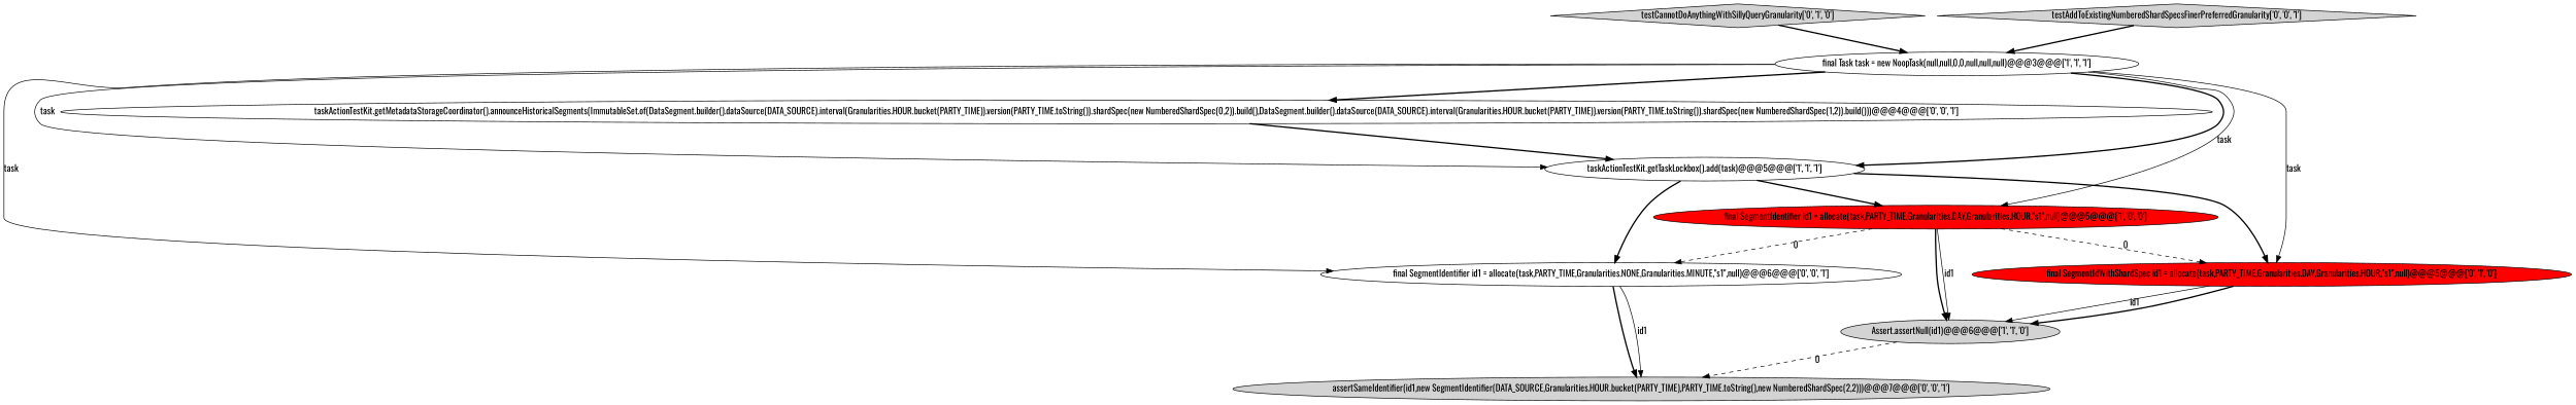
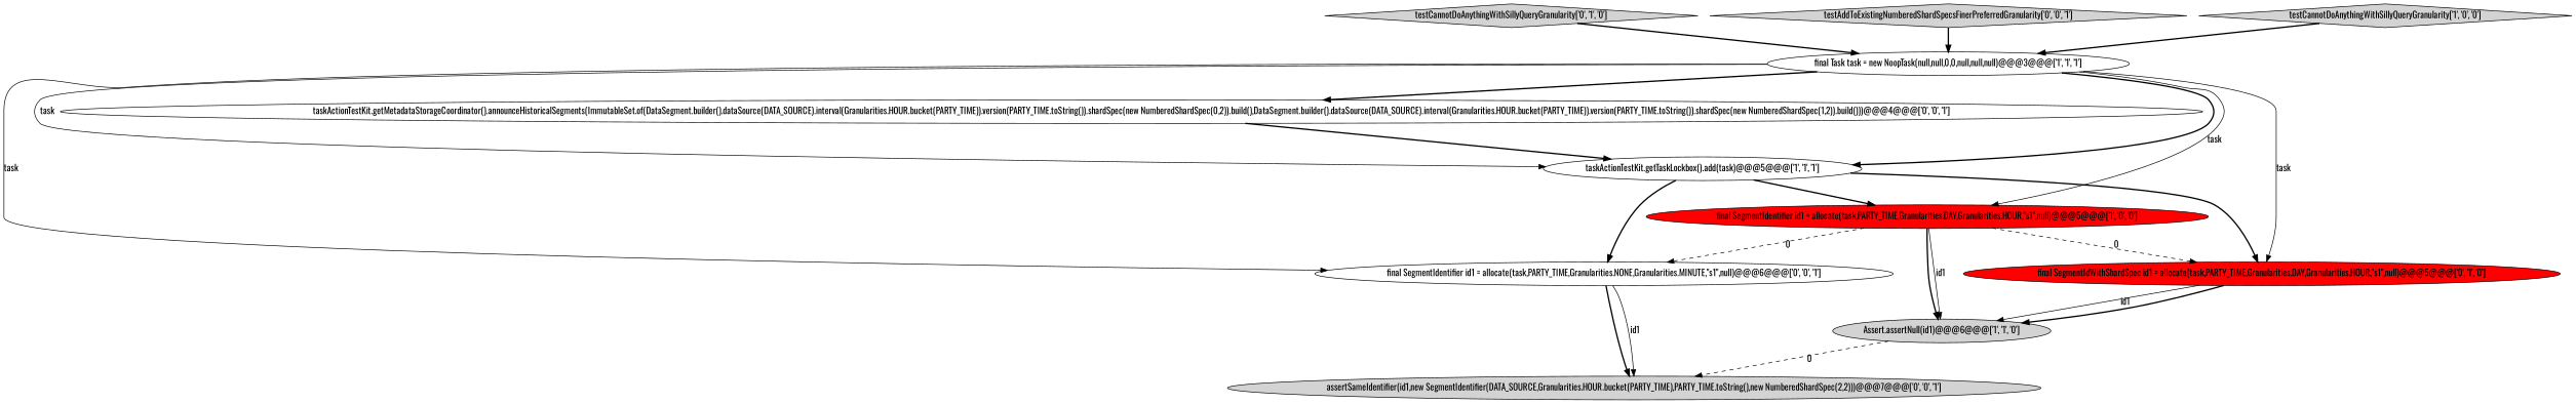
  digraph {
    fontname=Oswald
    node [fillcolor=lightgray shape=ellipse style=filled fontname=Oswald]
    edge [style=bold fontname=Oswald]
    n1 [fillcolor=red label="final SegmentIdentifier id1 = allocate(task,PARTY_TIME,Granularities.DAY,Granularities.HOUR,\"s1\",null)@@@5@@@['1', '0', '0']"]
    n2 [label="Assert.assertNull(id1)@@@6@@@['1', '1', '0']"]
    n3 [fillcolor=white label="final SegmentIdentifier id1 = allocate(task,PARTY_TIME,Granularities.NONE,Granularities.MINUTE,\"s1\",null)@@@6@@@['0', '0', '1']"]
    n4 [fillcolor=red label="final SegmentIdWithShardSpec id1 = allocate(task,PARTY_TIME,Granularities.DAY,Granularities.HOUR,\"s1\",null)@@@5@@@['0', '1', '0']"]
    n5 [label="testCannotDoAnythingWithSillyQueryGranularity['0', '1', '0']" shape=diamond]
    n6 [fillcolor=white label="final Task task = new NoopTask(null,null,0,0,null,null,null)@@@3@@@['1', '1', '1']"]
    n7 [label="assertSameIdentifier(id1,new SegmentIdentifier(DATA_SOURCE,Granularities.HOUR.bucket(PARTY_TIME),PARTY_TIME.toString(),new NumberedShardSpec(2,2)))@@@7@@@['0', '0', '1']"]
    n8 [label="testAddToExistingNumberedShardSpecsFinerPreferredGranularity['0', '0', '1']" shape=diamond]
    n9 [fillcolor=white label="taskActionTestKit.getTaskLockbox().add(task)@@@5@@@['1', '1', '1']"]
    n10 [fillcolor=white label="taskActionTestKit.getMetadataStorageCoordinator().announceHistoricalSegments(ImmutableSet.of(DataSegment.builder().dataSource(DATA_SOURCE).interval(Granularities.HOUR.bucket(PARTY_TIME)).version(PARTY_TIME.toString()).shardSpec(new NumberedShardSpec(0,2)).build(),DataSegment.builder().dataSource(DATA_SOURCE).interval(Granularities.HOUR.bucket(PARTY_TIME)).version(PARTY_TIME.toString()).shardSpec(new NumberedShardSpec(1,2)).build()))@@@4@@@['0', '0', '1']"]
+   n11 [label="testCannotDoAnythingWithSillyQueryGranularity['1', '0', '0']" shape=diamond]
    n1 -> n2 [label=id1 style=solid]
    n1 -> n2
    n1 -> n3 [label=0 style=dashed]
    n1 -> n4 [label=0 style=dashed]
    n2 -> n7 [label=0 style=dashed]
    n3 -> n7
    n3 -> n7 [label=id1 style=solid]
    n4 -> n2 [label=id1 style=solid]
    n4 -> n2
    n5 -> n6
    n6 -> n1 [label=task style=solid]
    n6 -> n3 [label=task style=solid]
    n6 -> n4 [label=task style=solid]
    n6 -> n9
    n6 -> n9 [label=task style=solid]
    n6 -> n10
    n8 -> n6
    n9 -> n1
    n9 -> n3
    n9 -> n4
    n10 -> n9
+   n11 -> n6
  }
